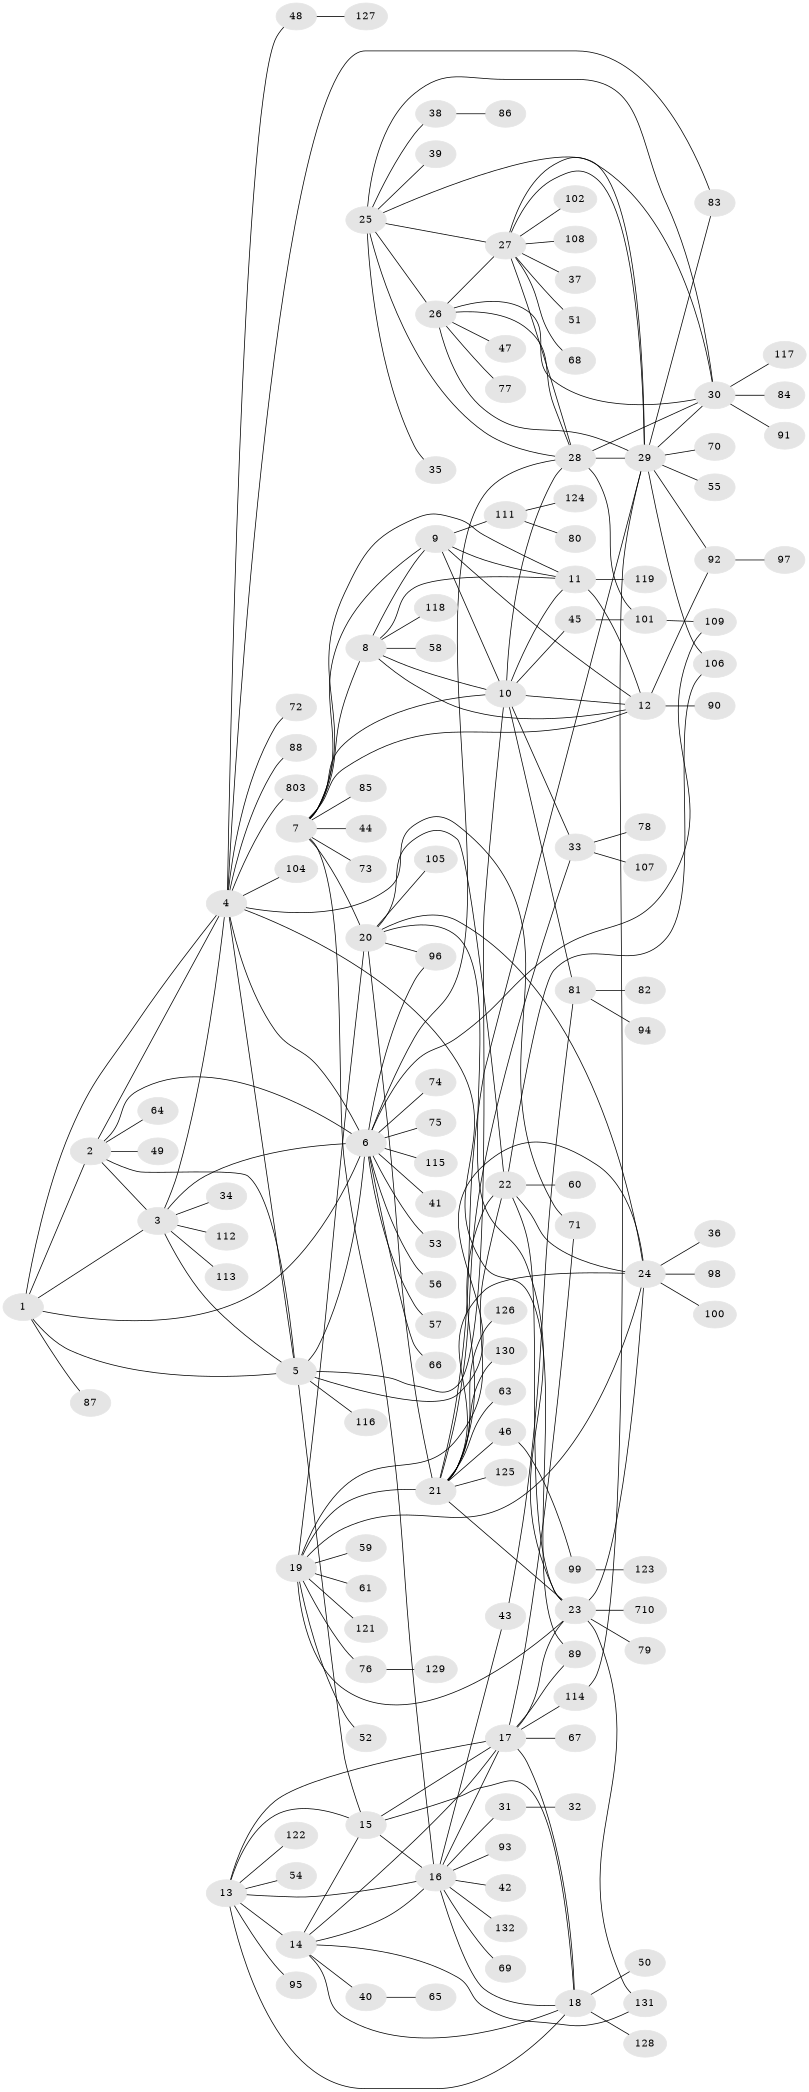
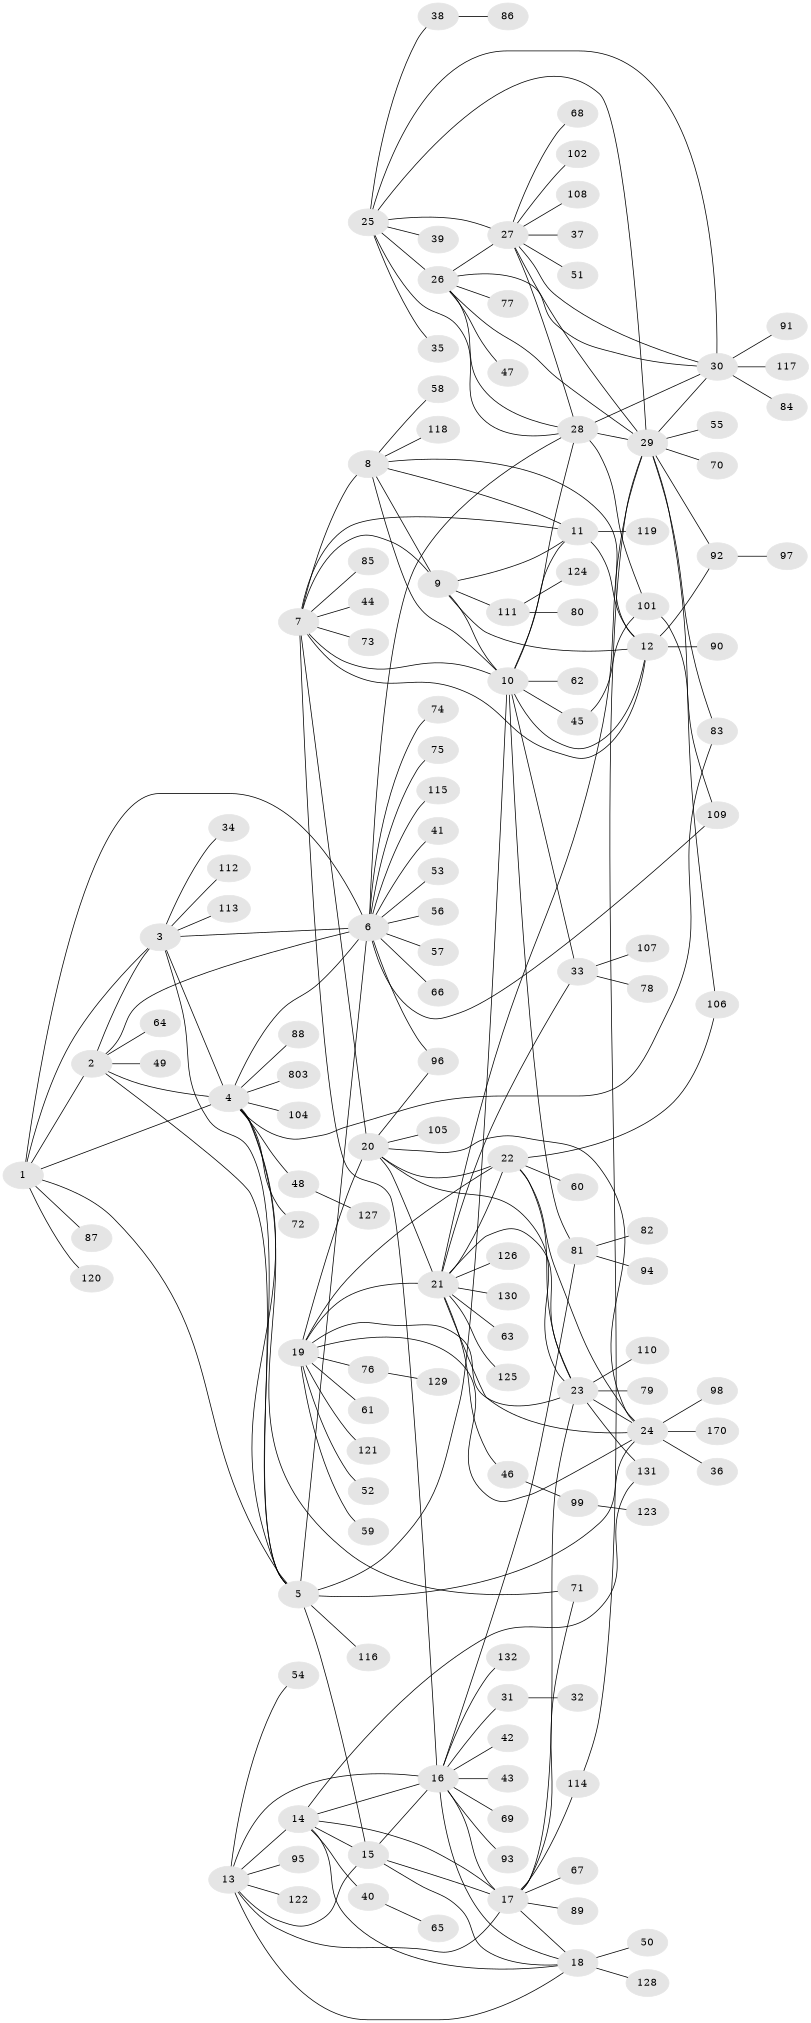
  graph {
    rankdir=LR
    node [color=gray90 style=filled]
    1
    2
    3
    4
    5
    6
    87
+   120
    49
    64
    34
    112
    113
    48
    71
    72
    83
    88
    89
    n20 [label=803]
    104
    10
    15
    24
    116
    28
    41
    53
    56
    57
    66
    74
    75
    96
    109
    115
    127
    11
    12
    33
    45
+   62
    81
    16
    17
    18
    36
    98
-   100
+   100 [label=170]
    29
    30
    101
    7
    8
    9
    20
    44
    73
    85
    58
    118
    111
    119
    90
    92
    31
    42
    43
    69
    93
    132
    23
    21
    22
    105
    80
    124
    78
    107
    82
    94
    97
    13
    14
    54
    95
    122
    40
    131
    67
    114
    50
    128
    65
    32
    79
-   110 [label=710]
+   110
    106
    55
    70
    19
    52
    59
    61
    76
    121
    46
    63
    125
    126
    130
    60
    129
    99
    25
    26
    27
    35
    38
    39
    47
    77
    37
    51
    68
    102
    108
    84
    91
    117
    86
    123
    1 -- 2
    1 -- 3
    1 -- 4
    1 -- 5
    1 -- 6
    1 -- 87
+   1 -- 120
    2 -- 3
    2 -- 4
    2 -- 5
    2 -- 6
    2 -- 49
    2 -- 64
    3 -- 4
    3 -- 5
    3 -- 6
    3 -- 34
    3 -- 112
    3 -- 113
    4 -- 5
    4 -- 6
    4 -- 48
    4 -- 71
    4 -- 72
    4 -- 83
    4 -- 88
-   4 -- 89
    4 -- n20
    4 -- 104
    5 -- 6
    5 -- 10
    5 -- 15
    5 -- 24
    5 -- 116
    6 -- 28
    6 -- 41
    6 -- 53
    6 -- 56
    6 -- 57
    6 -- 66
    6 -- 74
    6 -- 75
    6 -- 96
    6 -- 109
    6 -- 115
    48 -- 127
    10 -- 28
    10 -- 11
    10 -- 12
    10 -- 33
    10 -- 45
+   10 -- 62
    10 -- 81
    15 -- 16
    15 -- 17
    15 -- 18
    24 -- 36
    24 -- 98
    24 -- 100
    28 -- 29
    28 -- 30
    28 -- 101
    11 -- 12
    11 -- 119
    12 -- 90
    12 -- 92
    33 -- 78
    33 -- 107
    45 -- 101
    81 -- 82
    81 -- 94
-   43 -- 81
+   16 -- 81
    16 -- 17
    16 -- 18
    16 -- 31
    16 -- 42
    16 -- 43
    16 -- 69
    16 -- 93
    16 -- 132
    17 -- 71
    17 -- 89
    17 -- 18
    17 -- 23
    17 -- 67
    17 -- 114
    18 -- 50
    18 -- 128
    29 -- 83
    29 -- 30
    29 -- 92
    29 -- 106
    29 -- 55
    29 -- 70
    30 -- 84
    30 -- 91
    30 -- 117
    101 -- 109
    7 -- 10
    7 -- 11
    7 -- 12
    7 -- 16
    7 -- 8
    7 -- 9
    7 -- 20
    7 -- 44
    7 -- 73
    7 -- 85
    8 -- 10
    8 -- 11
    8 -- 12
    8 -- 9
    8 -- 58
    8 -- 118
    9 -- 10
    9 -- 11
    9 -- 12
    9 -- 111
    20 -- 24
    20 -- 96
    20 -- 23
    20 -- 21
    20 -- 22
    20 -- 105
    111 -- 80
    111 -- 124
    92 -- 97
    31 -- 32
    23 -- 24
    23 -- 131
    23 -- 79
    23 -- 110
    21 -- 24
    21 -- 33
    21 -- 29
    21 -- 23
    21 -- 22
    21 -- 46
    21 -- 63
    21 -- 125
    21 -- 126
    21 -- 130
    22 -- 24
    22 -- 23
    22 -- 106
    22 -- 60
    13 -- 15
    13 -- 16
    13 -- 17
    13 -- 18
    13 -- 14
    13 -- 54
    13 -- 95
    13 -- 122
    14 -- 15
    14 -- 16
    14 -- 17
    14 -- 18
    14 -- 40
    14 -- 131
    40 -- 65
    114 -- 29
    19 -- 24
    19 -- 20
    19 -- 23
    19 -- 21
    19 -- 22
    19 -- 52
    19 -- 59
    19 -- 61
    19 -- 76
    19 -- 121
    76 -- 129
    46 -- 99
    99 -- 123
    25 -- 28
    25 -- 29
    25 -- 30
    25 -- 26
    25 -- 27
    25 -- 35
    25 -- 38
    25 -- 39
    26 -- 28
    26 -- 29
    26 -- 30
    26 -- 27
    26 -- 47
    26 -- 77
    27 -- 28
    27 -- 29
    27 -- 30
    27 -- 37
    27 -- 51
    27 -- 68
    27 -- 102
    27 -- 108
    38 -- 86
  }
